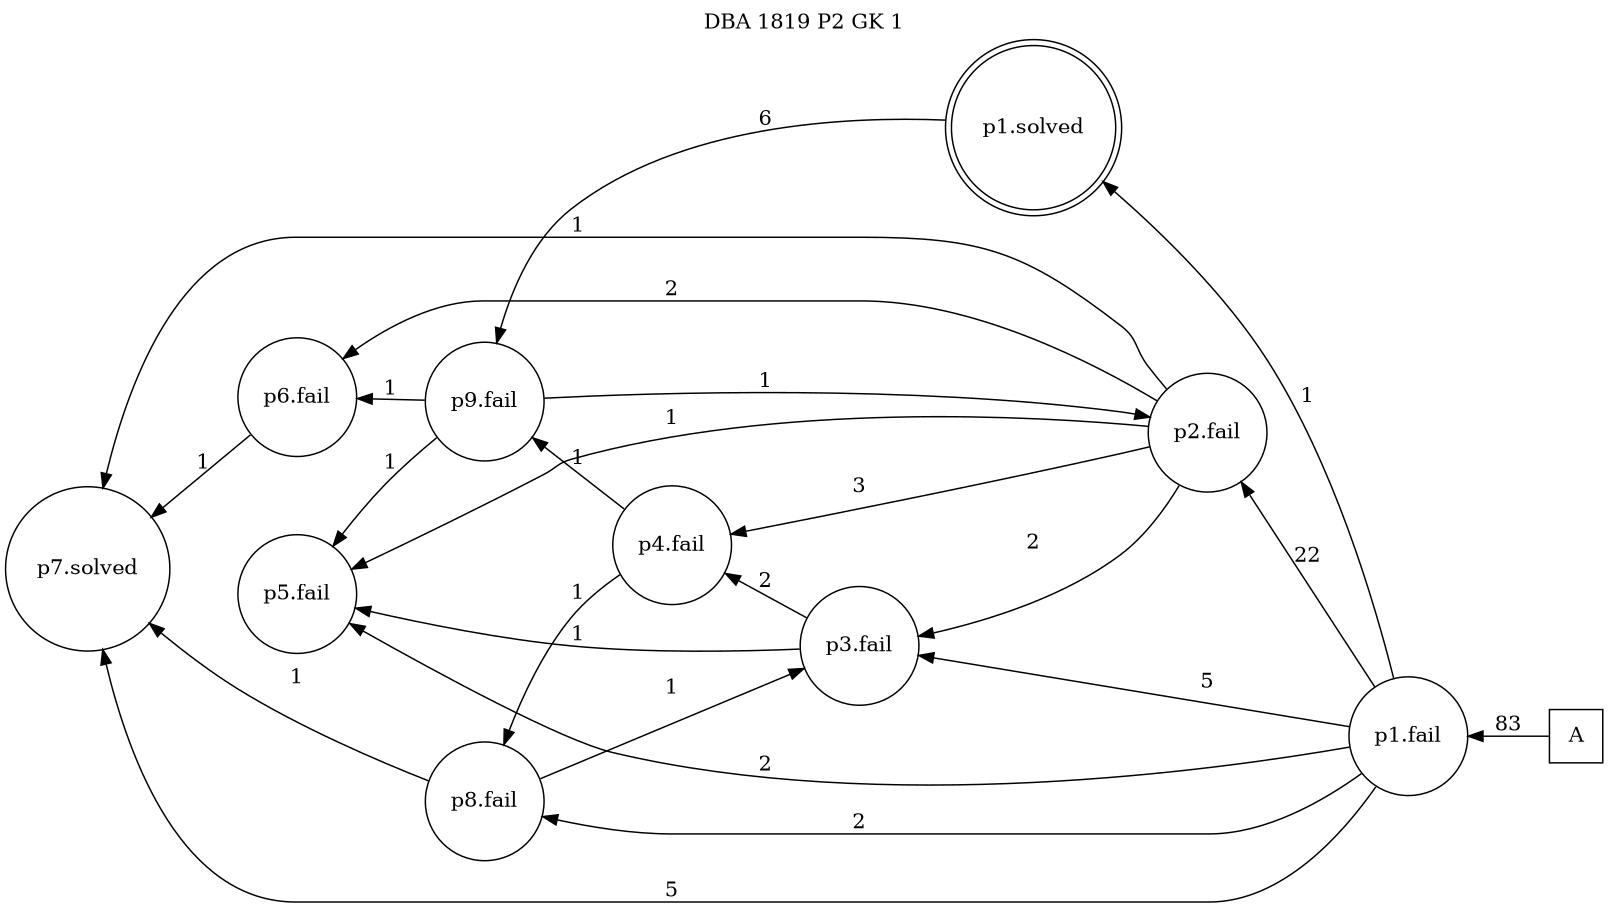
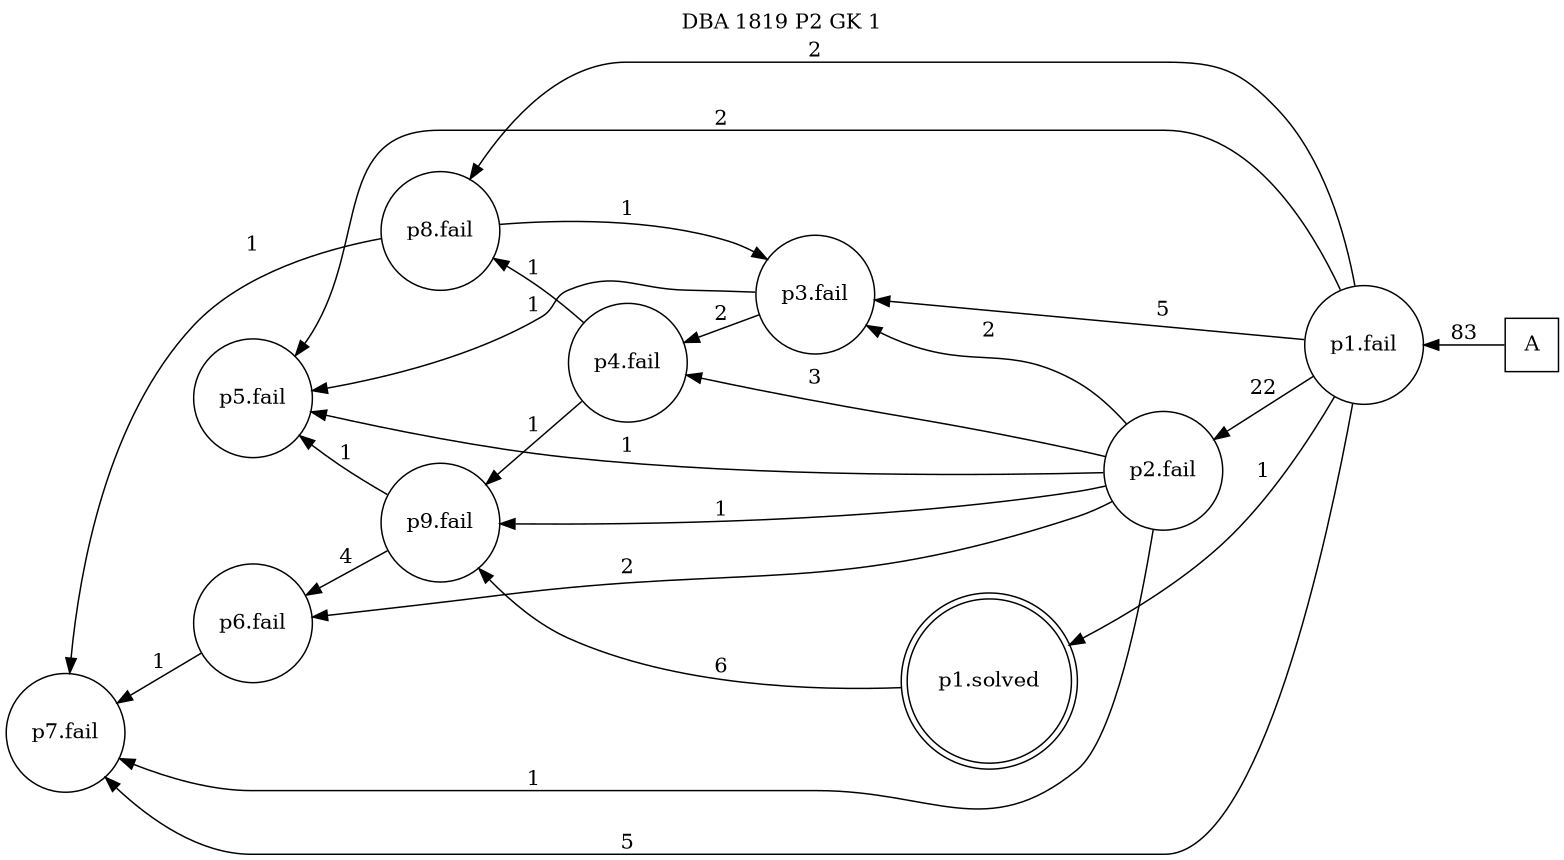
  digraph {
    label=" DBA 1819 P2 GK 1 "
    labelloc=tl
    rankdir=RL
    node [shape=circle]
    n1 [label=A shape=square]
    n2 [label="p1.fail"]
    n3 [label="p2.fail"]
    n4 [label="p3.fail"]
    n5 [label="p8.fail"]
-   n6 [label="p7.solved"]
+   n6 [label="p7.fail"]
    n7 [label="p5.fail"]
    n8 [label="p1.solved" shape=doublecircle]
    n9 [label="p9.fail"]
    n10 [label="p6.fail"]
    n11 [label="p4.fail"]
    n1 -> n2 [label=83]
    n2 -> n3 [label=22]
    n2 -> n4 [label=5]
    n2 -> n5 [label=2]
    n2 -> n6 [label=5]
    n2 -> n7 [label=2]
    n2 -> n8 [label=1]
    n3 -> n4 [label=2]
    n3 -> n6 [label=1]
    n3 -> n7 [label=1]
-   n9 -> n3 [label=1]
+   n3 -> n9 [label=1]
    n3 -> n10 [label=2]
    n3 -> n11 [label=3]
    n4 -> n7 [label=1]
    n4 -> n11 [label=2]
    n5 -> n4 [label=1]
    n5 -> n6 [label=1]
    n8 -> n9 [label=6]
    n9 -> n7 [label=1]
-   n9 -> n10 [label=1]
+   n9 -> n10 [label=4]
    n10 -> n6 [label=1]
    n11 -> n5 [label=1]
    n11 -> n9 [label=1]
  }
